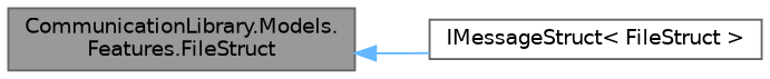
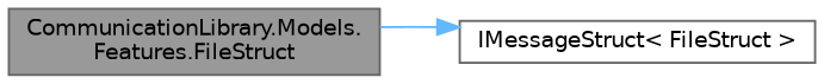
  digraph {
    rankdir=LR
    node [color=gray40 fontname=Helvetica fontsize=10 shape=box style=filled]
    n1 [fillcolor=grey60 fontcolor=black height=0.2 label="CommunicationLibrary.Models.\lFeatures.FileStruct" width=0.4]
    n2 [fillcolor=white height=0.2 label="IMessageStruct\< FileStruct \>" width=0.4]
-   n1 -> n2 [color=steelblue1 dir=back fontname=Helvetica fontsize=10 labelfontname=Helvetica labelfontsize=10 style=solid]
+   n2 -> n1 [color=steelblue1 dir=back fontname=Helvetica fontsize=10 labelfontname=Helvetica labelfontsize=10 style=solid]
  }
